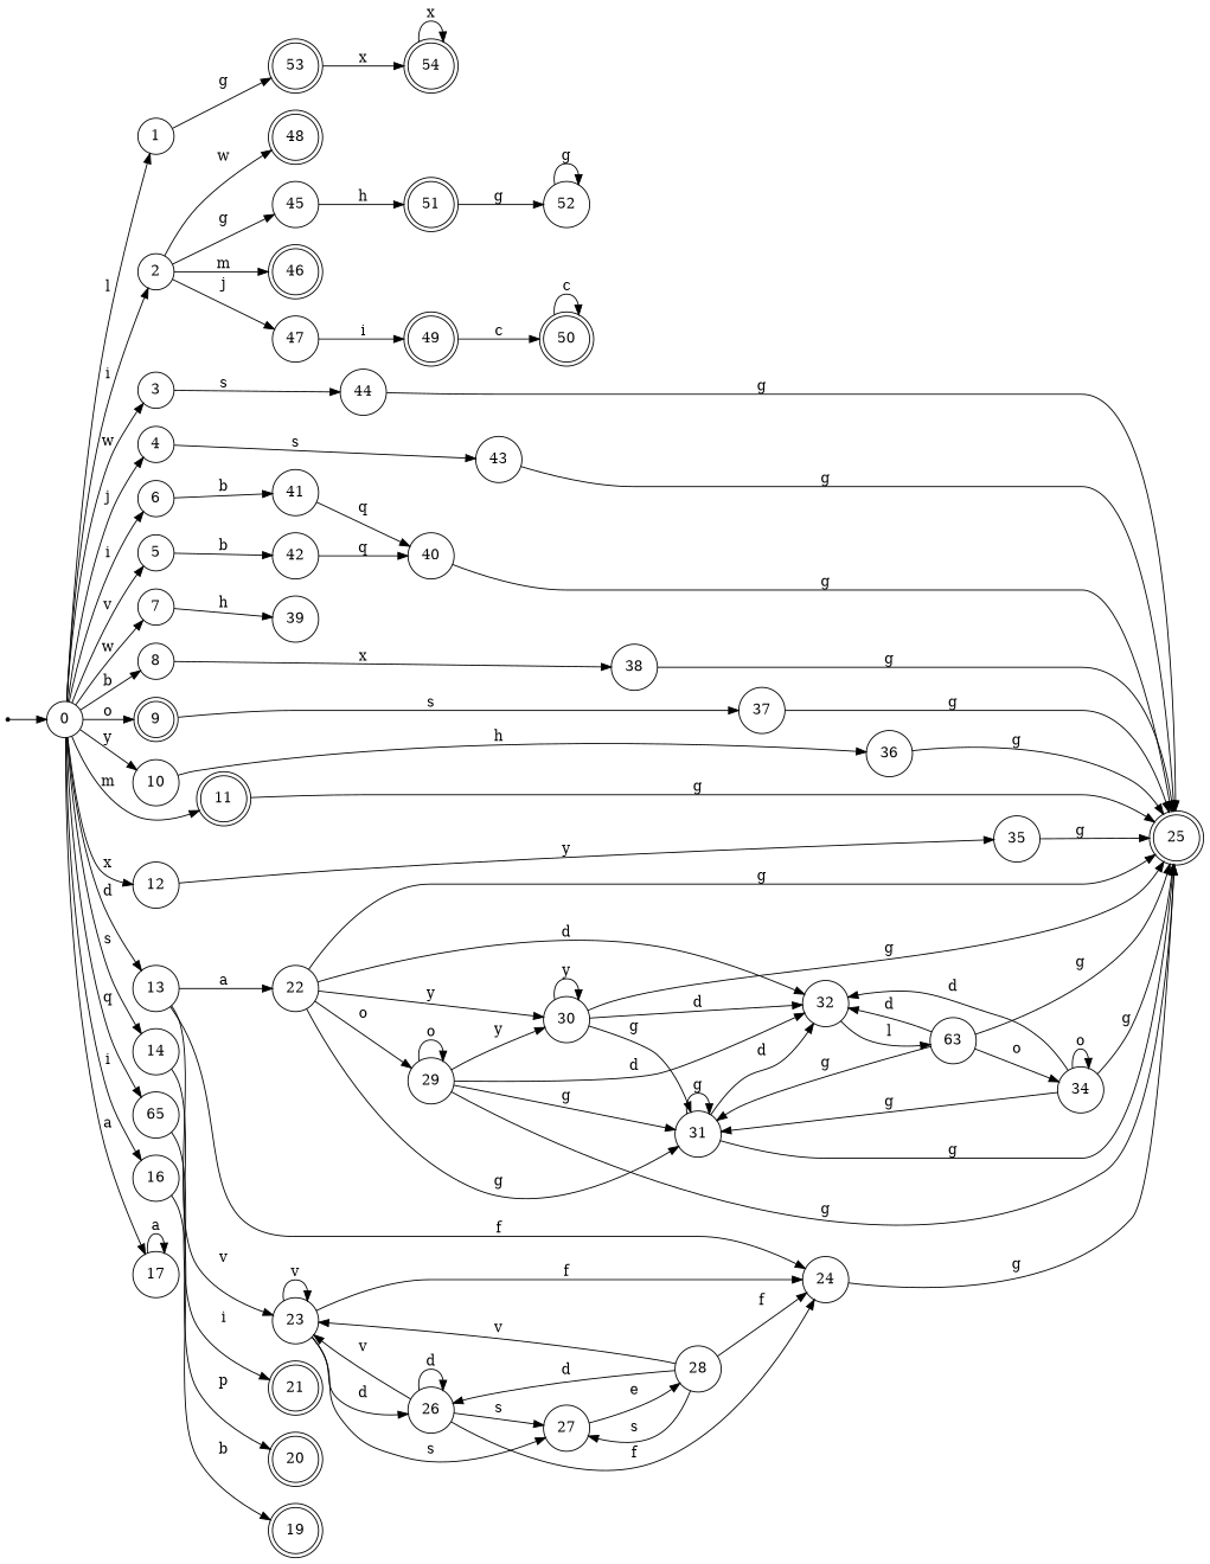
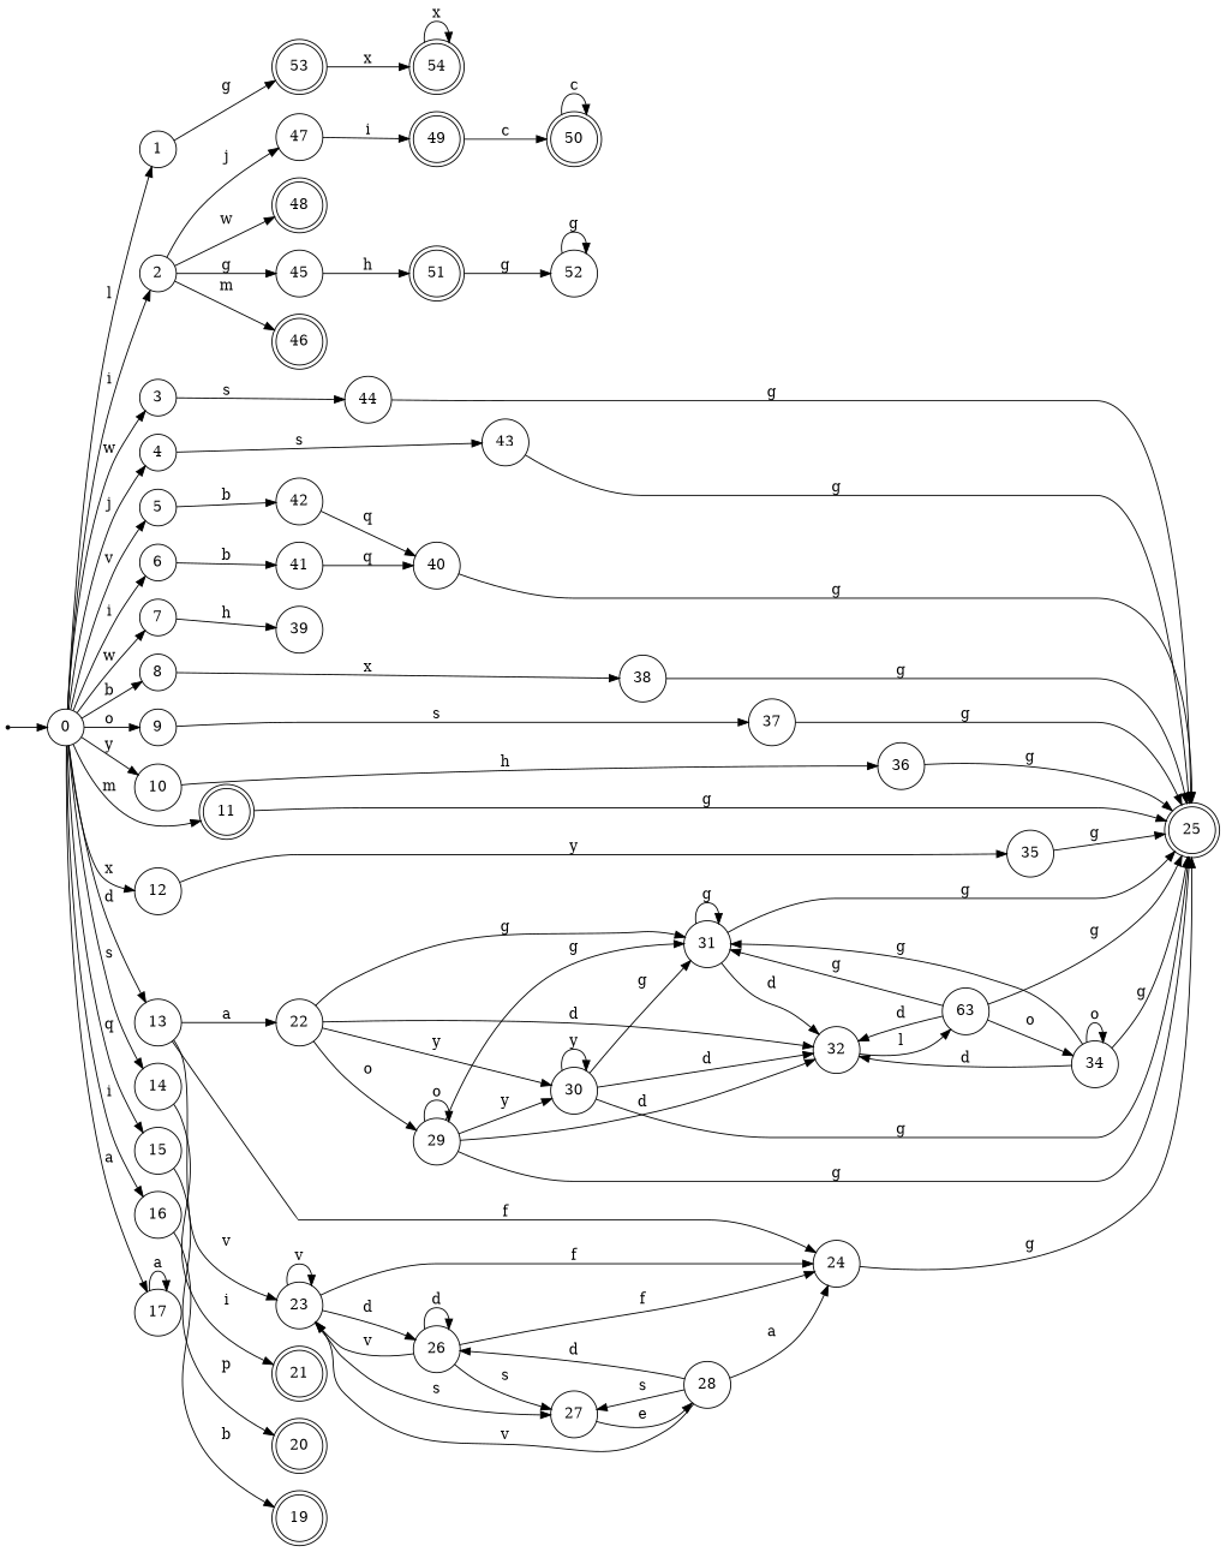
  digraph {
    rankdir=LR
    node [shape=circle]
    dummy0 [shape=point]
    0
    1
    2
    3
    4
    5
    6
    7
    8
-   9 [shape=doublecircle]
+   9
    10
    11 [shape=doublecircle]
    12
    13
    14
-   15 [label=65]
+   15
    16
    17
    53 [shape=doublecircle]
    45
    46 [shape=doublecircle]
    47
    48 [shape=doublecircle]
    44
    43
    42
    41
    39
    38
    37
    36
    25 [shape=doublecircle]
    35
    22
    23
    24
    21 [shape=doublecircle]
    20 [shape=doublecircle]
    19 [shape=doublecircle]
    54 [shape=doublecircle]
    51 [shape=doublecircle]
    49 [shape=doublecircle]
    40
    29
    30
    31
    32
    26
    27
    n51 [label=63]
    28
    34
    52
    50 [shape=doublecircle]
    dummy0 -> 0
    0 -> 1 [label=l]
    0 -> 2 [label=i]
    0 -> 3 [label=w]
    0 -> 4 [label=j]
    0 -> 5 [label=v]
    0 -> 6 [label=i]
    0 -> 7 [label=w]
    0 -> 8 [label=b]
    0 -> 9 [label=o]
    0 -> 10 [label=y]
    0 -> 11 [label=m]
    0 -> 12 [label=x]
    0 -> 13 [label=d]
    0 -> 14 [label=s]
    0 -> 15 [label=q]
    0 -> 16 [label=i]
    0 -> 17 [label=a]
    1 -> 53 [label=g]
    2 -> 45 [label=g]
    2 -> 46 [label=m]
    2 -> 47 [label=j]
    2 -> 48 [label=w]
    3 -> 44 [label=s]
    4 -> 43 [label=s]
    5 -> 42 [label=b]
    6 -> 41 [label=b]
    7 -> 39 [label=h]
    8 -> 38 [label=x]
    9 -> 37 [label=s]
    10 -> 36 [label=h]
    11 -> 25 [label=g]
    12 -> 35 [label=y]
    13 -> 22 [label=a]
    13 -> 23 [label=v]
    13 -> 24 [label=f]
    14 -> 21 [label=i]
    15 -> 20 [label=p]
    16 -> 19 [label=b]
    17 -> 17 [label=a]
    53 -> 54 [label=x]
    45 -> 51 [label=h]
    47 -> 49 [label=i]
    44 -> 25 [label=g]
    43 -> 25 [label=g]
    42 -> 40 [label=q]
    41 -> 40 [label=q]
    38 -> 25 [label=g]
    37 -> 25 [label=g]
    36 -> 25 [label=g]
    35 -> 25 [label=g]
-   22 -> 25 [label=g]
    22 -> 29 [label=o]
    22 -> 30 [label=y]
    22 -> 31 [label=g]
    22 -> 32 [label=d]
    23 -> 23 [label=v]
    23 -> 24 [label=f]
    23 -> 26 [label=d]
    23 -> 27 [label=s]
    24 -> 25 [label=g]
    54 -> 54 [label=x]
    51 -> 52 [label=g]
    49 -> 50 [label=c]
    40 -> 25 [label=g]
    29 -> 25 [label=g]
    29 -> 29 [label=o]
    29 -> 30 [label=y]
    29 -> 31 [label=g]
    29 -> 32 [label=d]
    30 -> 25 [label=g]
    30 -> 30 [label=y]
    30 -> 31 [label=g]
    30 -> 32 [label=d]
    31 -> 25 [label=g]
    31 -> 31 [label=g]
    31 -> 32 [label=d]
    32 -> n51 [label=l]
    26 -> 23 [label=v]
    26 -> 24 [label=f]
    26 -> 26 [label=d]
    26 -> 27 [label=s]
    27 -> 28 [label=e]
    n51 -> 25 [label=g]
    n51 -> 31 [label=g]
    n51 -> 32 [label=d]
    n51 -> 34 [label=o]
    28 -> 23 [label=v]
-   28 -> 24 [label=f]
+   28 -> 24 [label=a]
    28 -> 26 [label=d]
    28 -> 27 [label=s]
    34 -> 25 [label=g]
    34 -> 31 [label=g]
    34 -> 32 [label=d]
    34 -> 34 [label=o]
    52 -> 52 [label=g]
    50 -> 50 [label=c]
  }
